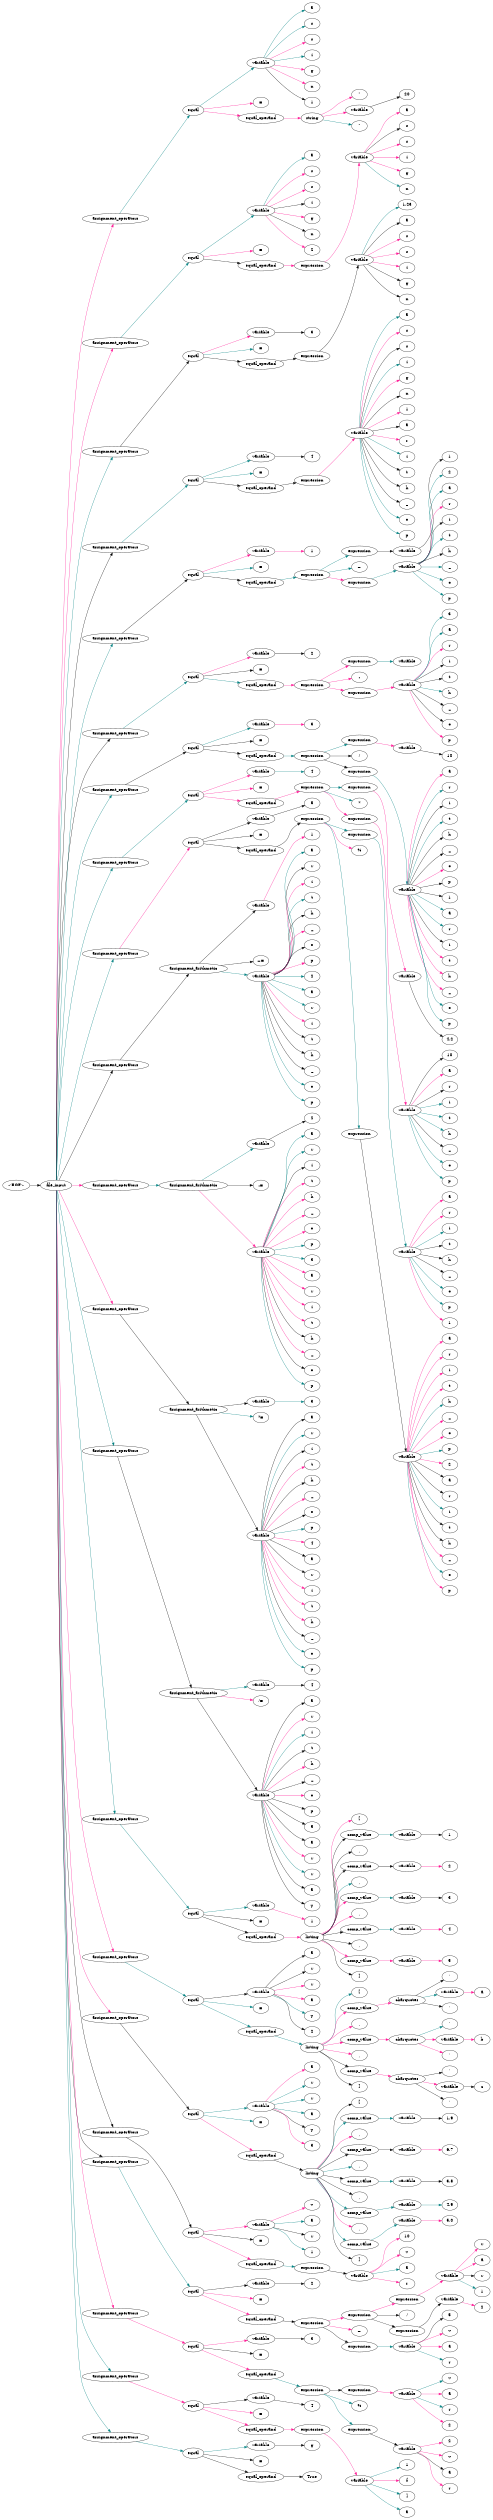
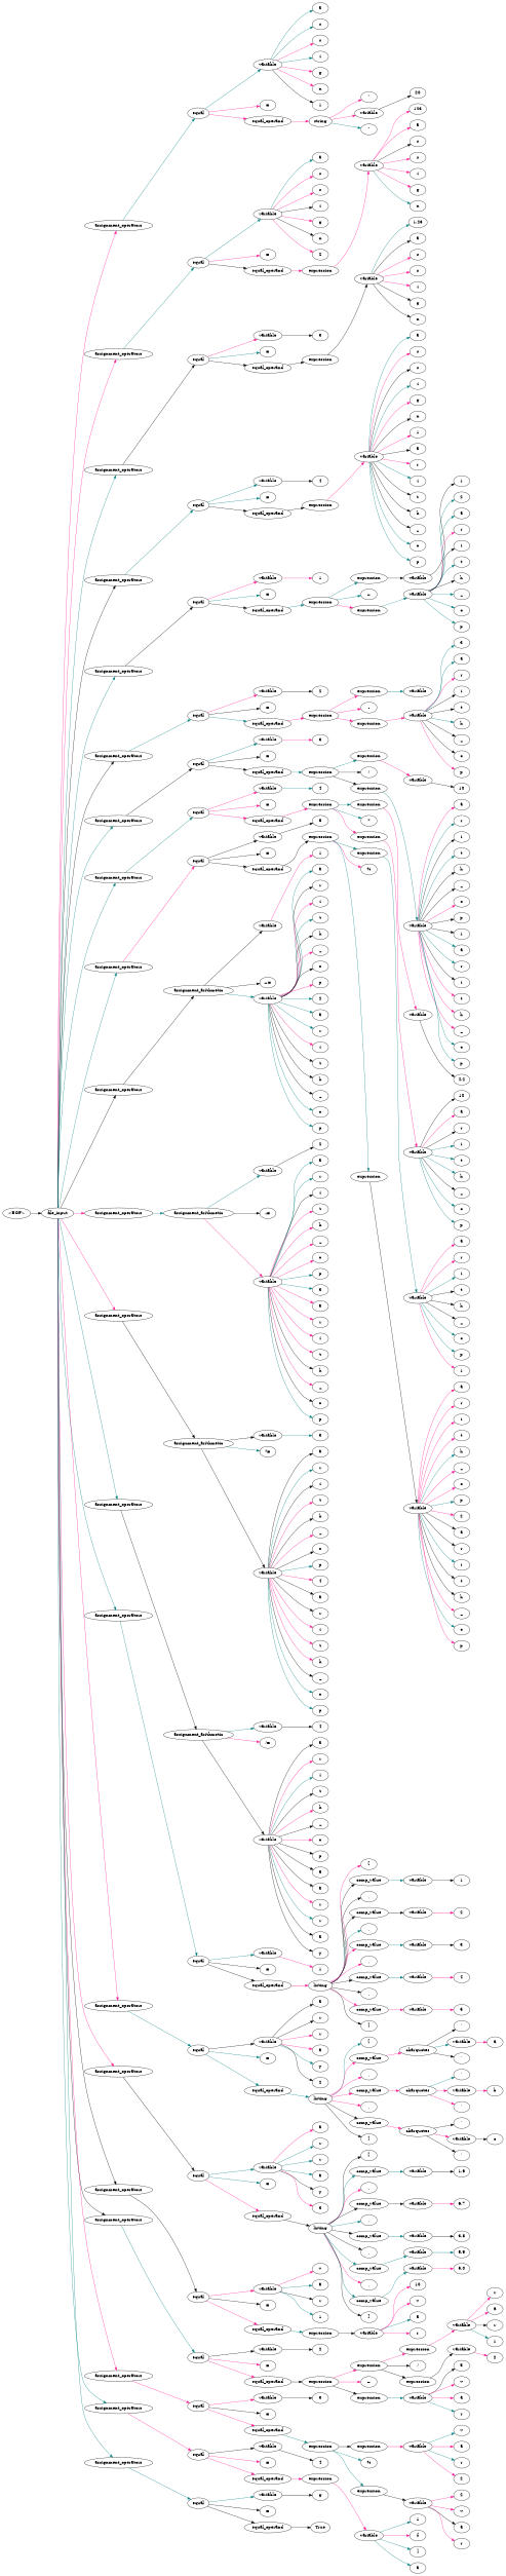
  digraph {
    rankdir=LR
    edge [color=deeppink]
    n1 [label=file_input]
    n2 [label=assignment_operators]
    n3 [label=assignment_operators]
    n4 [label=assignment_operators]
    n5 [label=assignment_operators]
    n6 [label=assignment_operators]
    n7 [label=assignment_operators]
    n8 [label=assignment_operators]
    n9 [label=assignment_operators]
    n10 [label=assignment_operators]
    n11 [label=assignment_operators]
    n12 [label=assignment_operators]
    n13 [label=assignment_operators]
    n14 [label=assignment_operators]
    n15 [label=assignment_operators]
    n16 [label=assignment_operators]
    n17 [label=assignment_operators]
    n18 [label=assignment_operators]
    n19 [label=assignment_operators]
    n20 [label=assignment_operators]
    n21 [label=assignment_operators]
    n22 [label=assignment_operators]
    n23 [label=equal]
    n24 [label=equal]
    n25 [label=equal]
    n26 [label=equal]
    n27 [label=equal]
    n28 [label=equal]
    n29 [label=equal]
    n30 [label=equal]
    n31 [label=equal]
    n32 [label=assignment_arithmetic]
    n33 [label=assignment_arithmetic]
    n34 [label=assignment_arithmetic]
    n35 [label=assignment_arithmetic]
    n36 [label=equal]
    n37 [label=equal]
    n38 [label=equal]
    n39 [label=equal]
    n40 [label=equal]
    n41 [label=equal]
    n42 [label=equal]
    n43 [label=equal]
    n44 [label="<EOF>"]
    n45 [label=variable]
    n46 [label="="]
    n47 [label=equal_operand]
    n48 [label=a]
    n49 [label=s]
    n50 [label=s]
    n51 [label=i]
    n52 [label=g]
    n53 [label=n]
    n54 [label=1]
    n55 [label=string]
    n56 [label="\""]
    n57 [label=variable]
    n58 [label="\""]
    n59 [label=20]
    n60 [label=variable]
    n61 [label="="]
    n62 [label=equal_operand]
    n63 [label=a]
    n64 [label=s]
    n65 [label=s]
    n66 [label=i]
    n67 [label=g]
    n68 [label=n]
    n69 [label=2]
    n70 [label=expression]
    n71 [label=variable]
+   n72 [label=123]
    n73 [label=a]
    n74 [label=s]
    n75 [label=s]
    n76 [label=i]
    n77 [label=g]
    n78 [label=n]
    n79 [label=variable]
    n80 [label="="]
    n81 [label=equal_operand]
    n82 [label=3]
    n83 [label=expression]
    n84 [label=variable]
    n85 [label=1.23]
    n86 [label=a]
    n87 [label=s]
    n88 [label=s]
    n89 [label=i]
    n90 [label=g]
    n91 [label=n]
    n92 [label=variable]
    n93 [label="="]
    n94 [label=equal_operand]
    n95 [label=4]
    n96 [label=expression]
    n97 [label=variable]
    n98 [label=a]
    n99 [label=s]
    n100 [label=s]
    n101 [label=i]
    n102 [label=g]
    n103 [label=n]
    n104 [label=1]
    n105 [label=a]
    n106 [label=r]
    n107 [label=i]
    n108 [label=t]
    n109 [label=h]
    n110 [label=_]
    n111 [label=o]
    n112 [label=p]
    n113 [label=variable]
    n114 [label="="]
    n115 [label=equal_operand]
    n116 [label=1]
    n117 [label=expression]
    n118 [label=expression]
    n119 [label="+"]
    n120 [label=expression]
    n121 [label=variable]
    n122 [label=variable]
    n123 [label=1]
    n124 [label=2]
    n125 [label=a]
    n126 [label=r]
    n127 [label=i]
    n128 [label=t]
    n129 [label=h]
    n130 [label=_]
    n131 [label=o]
    n132 [label=p]
    n133 [label=variable]
    n134 [label="="]
    n135 [label=equal_operand]
    n136 [label=2]
    n137 [label=expression]
    n138 [label=expression]
    n139 [label="-"]
    n140 [label=expression]
    n141 [label=variable]
    n142 [label=variable]
    n143 [label=3]
    n144 [label=a]
    n145 [label=r]
    n146 [label=i]
    n147 [label=t]
    n148 [label=h]
    n149 [label=_]
    n150 [label=o]
    n151 [label=p]
    n152 [label=variable]
    n153 [label="="]
    n154 [label=equal_operand]
    n155 [label=3]
    n156 [label=expression]
    n157 [label=expression]
    n158 [label="/"]
    n159 [label=expression]
    n160 [label=variable]
    n161 [label=variable]
    n162 [label=10]
    n163 [label=a]
    n164 [label=r]
    n165 [label=i]
    n166 [label=t]
    n167 [label=h]
    n168 [label=_]
    n169 [label=o]
    n170 [label=p]
    n171 [label=1]
    n172 [label=a]
    n173 [label=r]
    n174 [label=i]
    n175 [label=t]
    n176 [label=h]
    n177 [label=_]
    n178 [label=o]
    n179 [label=p]
    n180 [label=variable]
    n181 [label="="]
    n182 [label=equal_operand]
    n183 [label=4]
    n184 [label=expression]
    n185 [label=expression]
    n186 [label="*"]
    n187 [label=expression]
    n188 [label=variable]
    n189 [label=variable]
    n190 [label=4.2]
    n191 [label=10]
    n192 [label=a]
    n193 [label=r]
    n194 [label=i]
    n195 [label=t]
    n196 [label=h]
    n197 [label=_]
    n198 [label=o]
    n199 [label=p]
    n200 [label=variable]
    n201 [label="="]
    n202 [label=equal_operand]
    n203 [label=5]
    n204 [label=expression]
    n205 [label=expression]
    n206 [label="%"]
    n207 [label=expression]
    n208 [label=variable]
    n209 [label=variable]
    n210 [label=a]
    n211 [label=r]
    n212 [label=i]
    n213 [label=t]
    n214 [label=h]
    n215 [label=_]
    n216 [label=o]
    n217 [label=p]
    n218 [label=1]
    n219 [label=a]
    n220 [label=r]
    n221 [label=i]
    n222 [label=t]
    n223 [label=h]
    n224 [label=_]
    n225 [label=o]
    n226 [label=p]
    n227 [label=2]
    n228 [label=a]
    n229 [label=r]
    n230 [label=i]
    n231 [label=t]
    n232 [label=h]
    n233 [label=_]
    n234 [label=o]
    n235 [label=p]
    n236 [label=variable]
    n237 [label="+="]
    n238 [label=variable]
    n239 [label=1]
    n240 [label=a]
    n241 [label=r]
    n242 [label=i]
    n243 [label=t]
    n244 [label=h]
    n245 [label=_]
    n246 [label=o]
    n247 [label=p]
    n248 [label=2]
    n249 [label=a]
    n250 [label=r]
    n251 [label=i]
    n252 [label=t]
    n253 [label=h]
    n254 [label=_]
    n255 [label=o]
    n256 [label=p]
    n257 [label=variable]
    n258 [label="-="]
    n259 [label=variable]
    n260 [label=2]
    n261 [label=a]
    n262 [label=r]
    n263 [label=i]
    n264 [label=t]
    n265 [label=h]
    n266 [label=_]
    n267 [label=o]
    n268 [label=p]
    n269 [label=3]
    n270 [label=a]
    n271 [label=r]
    n272 [label=i]
    n273 [label=t]
    n274 [label=h]
    n275 [label=_]
    n276 [label=o]
    n277 [label=p]
    n278 [label=variable]
    n279 [label="*="]
    n280 [label=variable]
    n281 [label=3]
    n282 [label=a]
    n283 [label=r]
    n284 [label=i]
    n285 [label=t]
    n286 [label=h]
    n287 [label=_]
    n288 [label=o]
    n289 [label=p]
    n290 [label=4]
    n291 [label=a]
    n292 [label=r]
    n293 [label=i]
    n294 [label=t]
    n295 [label=h]
    n296 [label=_]
    n297 [label=o]
    n298 [label=p]
    n299 [label=variable]
    n300 [label="/="]
    n301 [label=variable]
    n302 [label=4]
    n303 [label=a]
    n304 [label=r]
    n305 [label=i]
    n306 [label=t]
    n307 [label=h]
    n308 [label=_]
    n309 [label=o]
    n310 [label=p]
    n311 [label=5]
    n312 [label=a]
    n313 [label=r]
    n314 [label=r]
    n315 [label=a]
    n316 [label=y]
    n317 [label=variable]
    n318 [label="="]
    n319 [label=equal_operand]
    n320 [label=1]
    n321 [label=listing]
    n322 [label="["]
    n323 [label=comp_value]
    n324 [label=","]
    n325 [label=comp_value]
    n326 [label=","]
    n327 [label=comp_value]
    n328 [label=","]
    n329 [label=comp_value]
    n330 [label=","]
    n331 [label=comp_value]
    n332 [label="]"]
    n333 [label=variable]
    n334 [label=variable]
    n335 [label=variable]
    n336 [label=variable]
    n337 [label=variable]
    n338 [label=1]
    n339 [label=2]
    n340 [label=3]
    n341 [label=4]
    n342 [label=5]
    n343 [label=variable]
    n344 [label="="]
    n345 [label=equal_operand]
    n346 [label=a]
    n347 [label=r]
    n348 [label=r]
    n349 [label=a]
    n350 [label=y]
    n351 [label=2]
    n352 [label=listing]
    n353 [label="["]
    n354 [label=comp_value]
    n355 [label=","]
    n356 [label=comp_value]
    n357 [label=","]
    n358 [label=comp_value]
    n359 [label="]"]
    n360 [label=charquotes]
    n361 [label=charquotes]
    n362 [label=charquotes]
    n363 [label="'"]
    n364 [label=variable]
    n365 [label="'"]
    n366 [label=a]
    n367 [label="'"]
    n368 [label=variable]
    n369 [label="'"]
    n370 [label=b]
    n371 [label="'"]
    n372 [label=variable]
    n373 [label="'"]
    n374 [label=c]
    n375 [label=variable]
    n376 [label="="]
    n377 [label=equal_operand]
    n378 [label=a]
    n379 [label=r]
    n380 [label=r]
    n381 [label=a]
    n382 [label=y]
    n383 [label=3]
    n384 [label=listing]
    n385 [label="["]
    n386 [label=comp_value]
    n387 [label=","]
    n388 [label=comp_value]
    n389 [label=","]
    n390 [label=comp_value]
    n391 [label=","]
    n392 [label=comp_value]
    n393 [label=","]
    n394 [label=comp_value]
    n395 [label="]"]
    n396 [label=variable]
    n397 [label=variable]
    n398 [label=variable]
    n399 [label=variable]
    n400 [label=variable]
    n401 [label=1.9]
    n402 [label=6.7]
    n403 [label=3.8]
-   n404 [label=4.9]
+   n404 [label=5.9]
    n405 [label=5.0]
    n406 [label=variable]
    n407 [label="="]
    n408 [label=equal_operand]
    n409 [label=v]
    n410 [label=a]
    n411 [label=r]
    n412 [label=1]
    n413 [label=expression]
    n414 [label=variable]
    n415 [label=10]
    n416 [label=v]
    n417 [label=a]
    n418 [label=r]
    n419 [label=variable]
    n420 [label="="]
    n421 [label=equal_operand]
    n422 [label=2]
    n423 [label=expression]
    n424 [label=expression]
    n425 [label="+"]
    n426 [label=expression]
    n427 [label=expression]
    n428 [label="/"]
    n429 [label=expression]
    n430 [label=variable]
    n431 [label=variable]
    n432 [label=variable]
    n433 [label=v]
    n434 [label=a]
    n435 [label=r]
    n436 [label=1]
    n437 [label=2]
    n438 [label=5]
    n439 [label=v]
    n440 [label=a]
    n441 [label=r]
    n442 [label=variable]
    n443 [label="="]
    n444 [label=equal_operand]
    n445 [label=3]
    n446 [label=expression]
    n447 [label=expression]
    n448 [label="%"]
    n449 [label=expression]
    n450 [label=variable]
    n451 [label=variable]
    n452 [label=v]
    n453 [label=a]
    n454 [label=r]
    n455 [label=2]
    n456 [label=2]
    n457 [label=v]
    n458 [label=a]
    n459 [label=r]
    n460 [label=variable]
    n461 [label="="]
    n462 [label=equal_operand]
    n463 [label=4]
    n464 [label=expression]
    n465 [label=variable]
    n466 [label=1]
    n467 [label=f]
    n468 [label=l]
    n469 [label=a]
    n470 [label=variable]
    n471 [label="="]
    n472 [label=equal_operand]
    n473 [label=g]
    n474 [label=True]
    n1 -> n2
    n1 -> n3
    n1 -> n4 [color=teal]
    n1 -> n5 [color=black]
    n1 -> n6 [color=teal]
    n1 -> n7 [color=black]
    n1 -> n8 [color=teal]
    n1 -> n9 [color=teal]
    n1 -> n10 [color=teal]
    n1 -> n11 [color=black]
    n1 -> n12
    n1 -> n13
    n1 -> n14 [color=teal]
    n1 -> n15 [color=teal]
    n1 -> n16
    n1 -> n17
    n1 -> n18 [color=black]
    n1 -> n19 [color=black]
    n1 -> n20
    n1 -> n21 [color=teal]
    n1 -> n22 [color=teal]
    n2 -> n23 [color=teal]
    n3 -> n24 [color=teal]
    n4 -> n25 [color=black]
    n5 -> n26 [color=teal]
    n6 -> n27 [color=black]
    n7 -> n28 [color=teal]
    n8 -> n29 [color=black]
    n9 -> n30 [color=teal]
    n10 -> n31
    n11 -> n32 [color=black]
    n12 -> n33 [color=teal]
    n13 -> n34 [color=black]
    n14 -> n35 [color=black]
    n15 -> n36 [color=teal]
    n16 -> n37 [color=teal]
    n17 -> n38 [color=black]
    n18 -> n39 [color=black]
    n19 -> n40 [color=teal]
    n20 -> n41
    n21 -> n42
    n22 -> n43 [color=teal]
    n23 -> n45 [color=teal]
    n23 -> n46
    n23 -> n47
    n24 -> n60 [color=teal]
    n24 -> n61
    n24 -> n62 [color=black]
    n25 -> n79
    n25 -> n80 [color=teal]
    n25 -> n81 [color=black]
    n26 -> n92 [color=teal]
    n26 -> n93 [color=teal]
    n26 -> n94 [color=black]
    n27 -> n113
    n27 -> n114 [color=teal]
    n27 -> n115 [color=black]
    n28 -> n133
    n28 -> n134 [color=black]
    n28 -> n135 [color=teal]
    n29 -> n152 [color=teal]
    n29 -> n153 [color=black]
    n29 -> n154 [color=black]
    n30 -> n180
    n30 -> n181
    n30 -> n182
    n31 -> n200 [color=black]
    n31 -> n201 [color=black]
    n31 -> n202 [color=black]
    n32 -> n236 [color=black]
    n32 -> n237 [color=black]
    n32 -> n238 [color=teal]
    n33 -> n257 [color=teal]
    n33 -> n258 [color=black]
    n33 -> n259
    n34 -> n278 [color=black]
    n34 -> n279 [color=teal]
    n34 -> n280 [color=black]
    n35 -> n299 [color=teal]
    n35 -> n300
    n35 -> n301 [color=black]
    n36 -> n317 [color=teal]
    n36 -> n318 [color=black]
    n36 -> n319 [color=black]
    n37 -> n343 [color=black]
    n37 -> n344 [color=teal]
    n37 -> n345 [color=teal]
    n38 -> n375 [color=teal]
    n38 -> n376 [color=teal]
    n38 -> n377
    n39 -> n406
    n39 -> n407 [color=black]
    n39 -> n408
    n40 -> n419 [color=black]
    n40 -> n420
    n40 -> n421
    n41 -> n442
    n41 -> n443 [color=black]
    n41 -> n444
    n42 -> n460 [color=black]
    n42 -> n461
    n42 -> n462
    n43 -> n470 [color=teal]
    n43 -> n471 [color=black]
    n43 -> n472 [color=black]
    n44 -> n1 [color=black]
    n45 -> n48 [color=teal]
    n45 -> n49 [color=teal]
    n45 -> n50
    n45 -> n51 [color=teal]
    n45 -> n52
    n45 -> n53
    n45 -> n54 [color=black]
    n47 -> n55
    n55 -> n56
    n55 -> n57
    n55 -> n58 [color=teal]
    n57 -> n59 [color=black]
    n60 -> n63 [color=teal]
    n60 -> n64
    n60 -> n65
    n60 -> n66 [color=black]
    n60 -> n67
    n60 -> n68 [color=black]
    n60 -> n69
    n62 -> n70
    n70 -> n71
+   n71 -> n72
    n71 -> n73
    n71 -> n74 [color=black]
    n71 -> n75
    n71 -> n76
    n71 -> n77
    n71 -> n78 [color=teal]
    n79 -> n82 [color=black]
    n81 -> n83 [color=black]
    n83 -> n84 [color=black]
    n84 -> n85 [color=teal]
    n84 -> n86 [color=black]
    n84 -> n87
    n84 -> n88
    n84 -> n89
    n84 -> n90 [color=black]
    n84 -> n91 [color=black]
    n92 -> n95 [color=black]
    n94 -> n96 [color=black]
    n96 -> n97
    n97 -> n98 [color=teal]
    n97 -> n99
    n97 -> n100 [color=black]
    n97 -> n101 [color=teal]
    n97 -> n102
    n97 -> n103 [color=black]
    n97 -> n104
    n97 -> n105 [color=black]
    n97 -> n106
    n97 -> n107 [color=teal]
    n97 -> n108 [color=black]
    n97 -> n109 [color=black]
    n97 -> n110 [color=black]
    n97 -> n111 [color=teal]
    n97 -> n112 [color=teal]
    n113 -> n116
    n115 -> n117 [color=teal]
    n117 -> n118 [color=teal]
    n117 -> n119 [color=teal]
    n117 -> n120
    n118 -> n121 [color=black]
    n120 -> n122 [color=teal]
    n121 -> n123 [color=black]
    n122 -> n124 [color=teal]
    n122 -> n125 [color=teal]
    n122 -> n126
    n122 -> n127 [color=black]
    n122 -> n128 [color=teal]
    n122 -> n129 [color=black]
    n122 -> n130 [color=teal]
    n122 -> n131 [color=teal]
    n122 -> n132 [color=teal]
    n133 -> n136 [color=black]
    n135 -> n137
    n137 -> n138
    n137 -> n139
    n137 -> n140
    n138 -> n141 [color=teal]
    n140 -> n142
    n142 -> n143 [color=teal]
    n142 -> n144 [color=teal]
    n142 -> n145
    n142 -> n146 [color=black]
    n142 -> n147 [color=black]
    n142 -> n148 [color=teal]
    n142 -> n149 [color=black]
    n142 -> n150 [color=black]
    n142 -> n151
    n152 -> n155
    n154 -> n156 [color=teal]
    n156 -> n157 [color=teal]
    n156 -> n158 [color=black]
    n156 -> n159 [color=black]
    n157 -> n160
    n159 -> n161 [color=teal]
    n160 -> n162 [color=black]
    n161 -> n163
    n161 -> n164 [color=teal]
    n161 -> n165 [color=black]
    n161 -> n166 [color=teal]
    n161 -> n167 [color=black]
    n161 -> n168 [color=black]
    n161 -> n169
    n161 -> n170 [color=black]
    n161 -> n171 [color=black]
    n161 -> n172 [color=teal]
    n161 -> n173 [color=teal]
    n161 -> n174 [color=black]
    n161 -> n175
    n161 -> n176
    n161 -> n177
    n161 -> n178 [color=teal]
    n161 -> n179 [color=teal]
    n180 -> n183 [color=teal]
    n182 -> n184
    n184 -> n185 [color=teal]
    n184 -> n186 [color=teal]
    n184 -> n187
    n185 -> n188
    n187 -> n189
    n188 -> n190 [color=black]
    n189 -> n191 [color=black]
    n189 -> n192
    n189 -> n193 [color=black]
    n189 -> n194 [color=teal]
    n189 -> n195 [color=teal]
    n189 -> n196 [color=teal]
    n189 -> n197 [color=black]
    n189 -> n198 [color=teal]
    n189 -> n199 [color=teal]
    n200 -> n203 [color=black]
    n202 -> n204 [color=black]
    n204 -> n205 [color=teal]
    n204 -> n206
    n204 -> n207 [color=teal]
    n205 -> n208 [color=teal]
    n207 -> n209 [color=black]
    n208 -> n210
    n208 -> n211
    n208 -> n212 [color=teal]
    n208 -> n213 [color=black]
    n208 -> n214 [color=black]
    n208 -> n215 [color=black]
    n208 -> n216 [color=teal]
    n208 -> n217 [color=teal]
    n208 -> n218
    n209 -> n219
    n209 -> n220
    n209 -> n221
    n209 -> n222
    n209 -> n223 [color=teal]
    n209 -> n224
    n209 -> n225
    n209 -> n226 [color=teal]
    n209 -> n227
    n209 -> n228 [color=black]
    n209 -> n229 [color=black]
    n209 -> n230 [color=teal]
    n209 -> n231 [color=black]
    n209 -> n232 [color=black]
    n209 -> n233
    n209 -> n234 [color=teal]
    n209 -> n235
    n236 -> n239
    n238 -> n240 [color=teal]
    n238 -> n241 [color=black]
    n238 -> n242
    n238 -> n243 [color=teal]
    n238 -> n244 [color=black]
    n238 -> n245
    n238 -> n246 [color=black]
    n238 -> n247
    n238 -> n248 [color=teal]
    n238 -> n249 [color=teal]
    n238 -> n250 [color=teal]
    n238 -> n251
    n238 -> n252 [color=black]
    n238 -> n253 [color=black]
    n238 -> n254 [color=black]
    n238 -> n255 [color=teal]
    n238 -> n256 [color=teal]
    n257 -> n260 [color=black]
    n259 -> n261 [color=teal]
    n259 -> n262 [color=teal]
    n259 -> n263 [color=black]
    n259 -> n264
    n259 -> n265
    n259 -> n266
    n259 -> n267
    n259 -> n268 [color=teal]
    n259 -> n269 [color=teal]
    n259 -> n270
    n259 -> n271
    n259 -> n272
    n259 -> n273
    n259 -> n274 [color=black]
    n259 -> n275
    n259 -> n276 [color=black]
    n259 -> n277 [color=teal]
    n278 -> n281 [color=teal]
    n280 -> n282 [color=black]
    n280 -> n283 [color=teal]
    n280 -> n284 [color=black]
    n280 -> n285
    n280 -> n286 [color=black]
    n280 -> n287
    n280 -> n288 [color=black]
    n280 -> n289 [color=teal]
    n280 -> n290
    n280 -> n291 [color=black]
    n280 -> n292 [color=black]
    n280 -> n293
    n280 -> n294
    n280 -> n295
    n280 -> n296 [color=black]
    n280 -> n297 [color=teal]
    n280 -> n298 [color=teal]
    n299 -> n302 [color=black]
    n301 -> n303 [color=black]
    n301 -> n304
    n301 -> n305 [color=teal]
    n301 -> n306 [color=black]
    n301 -> n307
    n301 -> n308 [color=black]
    n301 -> n309
    n301 -> n310 [color=black]
    n301 -> n311 [color=black]
    n301 -> n312 [color=black]
    n301 -> n313
    n301 -> n314 [color=teal]
    n301 -> n315 [color=black]
    n301 -> n316 [color=black]
    n317 -> n320
    n319 -> n321
    n321 -> n322
    n321 -> n323 [color=black]
    n321 -> n324 [color=black]
    n321 -> n325 [color=black]
    n321 -> n326 [color=teal]
    n321 -> n327
    n321 -> n328
    n321 -> n329 [color=black]
    n321 -> n330 [color=black]
    n321 -> n331
    n321 -> n332 [color=black]
    n323 -> n333 [color=teal]
    n325 -> n334 [color=black]
    n327 -> n335 [color=teal]
    n329 -> n336 [color=teal]
    n331 -> n337
    n333 -> n338 [color=black]
    n334 -> n339
    n335 -> n340 [color=black]
    n336 -> n341
    n337 -> n342
    n343 -> n346 [color=black]
    n343 -> n347 [color=black]
    n343 -> n348
    n343 -> n349
    n343 -> n350 [color=teal]
    n343 -> n351 [color=black]
    n345 -> n352 [color=teal]
    n352 -> n353 [color=teal]
    n352 -> n354
    n352 -> n355
    n352 -> n356
    n352 -> n357
    n352 -> n358 [color=black]
    n352 -> n359 [color=black]
    n354 -> n360
    n356 -> n361
    n358 -> n362
    n360 -> n363 [color=black]
    n360 -> n364 [color=teal]
    n360 -> n365 [color=black]
    n361 -> n367 [color=teal]
    n361 -> n368
    n361 -> n369
    n362 -> n371 [color=black]
    n362 -> n372
    n362 -> n373 [color=black]
    n364 -> n366
    n368 -> n370
    n372 -> n374 [color=black]
    n375 -> n378
    n375 -> n379 [color=teal]
    n375 -> n380 [color=teal]
    n375 -> n381 [color=teal]
    n375 -> n382 [color=black]
    n375 -> n383
    n377 -> n384 [color=black]
    n384 -> n385 [color=black]
    n384 -> n386 [color=teal]
    n384 -> n387
    n384 -> n388 [color=black]
    n384 -> n389 [color=teal]
    n384 -> n390 [color=black]
    n384 -> n391 [color=black]
    n384 -> n392 [color=teal]
    n384 -> n393
    n384 -> n394 [color=teal]
    n384 -> n395 [color=black]
    n386 -> n396 [color=teal]
    n388 -> n397 [color=black]
    n390 -> n398 [color=teal]
    n392 -> n399 [color=teal]
    n394 -> n400 [color=teal]
    n396 -> n401 [color=black]
    n397 -> n402
    n398 -> n403 [color=black]
    n399 -> n404 [color=teal]
    n400 -> n405
    n406 -> n409
    n406 -> n410 [color=teal]
    n406 -> n411 [color=black]
    n406 -> n412 [color=teal]
    n408 -> n413 [color=teal]
    n413 -> n414 [color=black]
    n414 -> n415
    n414 -> n416
    n414 -> n417 [color=teal]
    n414 -> n418
    n419 -> n422 [color=black]
    n421 -> n423 [color=black]
    n423 -> n424
    n423 -> n425
    n423 -> n426 [color=black]
    n424 -> n427
    n424 -> n428 [color=black]
    n424 -> n429 [color=black]
    n426 -> n430 [color=teal]
    n427 -> n431
    n429 -> n432 [color=black]
    n430 -> n438 [color=black]
    n430 -> n439
    n430 -> n440
    n430 -> n441 [color=teal]
    n431 -> n433
    n431 -> n434
    n431 -> n435 [color=black]
    n431 -> n436 [color=teal]
    n432 -> n437
    n442 -> n445 [color=black]
    n444 -> n446 [color=teal]
    n446 -> n447 [color=black]
    n446 -> n448 [color=teal]
    n446 -> n449 [color=teal]
    n447 -> n450
    n449 -> n451 [color=black]
    n450 -> n452 [color=teal]
    n450 -> n453
    n450 -> n454 [color=teal]
    n450 -> n455
    n451 -> n456
    n451 -> n457
    n451 -> n458 [color=black]
    n451 -> n459
    n460 -> n463 [color=black]
    n462 -> n464
    n464 -> n465
    n465 -> n466 [color=teal]
    n465 -> n467
    n465 -> n468 [color=teal]
    n465 -> n469 [color=teal]
    n470 -> n473 [color=black]
    n472 -> n474 [color=black]
  }
